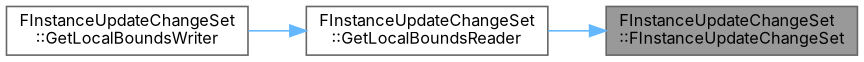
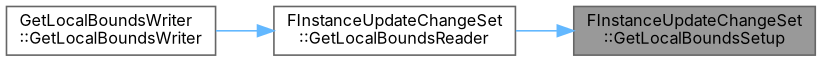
  digraph {
    fontname=Inter
    rankdir=RL
    node [color=grey40 fillcolor=white fontname=Inter fontsize=10 shape=box style=filled]
    edge [color=steelblue1 dir=back fontname=Inter fontsize=10 labelfontname=Helvetica labelfontsize=10 style=solid]
-   n1 [color=gray40 fillcolor=grey60 fontcolor=black height=0.2 label="FInstanceUpdateChangeSet\l::FInstanceUpdateChangeSet" width=0.4]
+   n1 [color=gray40 fillcolor=grey60 fontcolor=black height=0.2 label="FInstanceUpdateChangeSet\l::GetLocalBoundsSetup" width=0.4]
    n2 [height=0.2 label="FInstanceUpdateChangeSet\l::GetLocalBoundsReader" width=0.4]
-   n3 [height=0.2 label="FInstanceUpdateChangeSet\l::GetLocalBoundsWriter" width=0.4]
+   n3 [height=0.2 label="GetLocalBoundsWriter\l::GetLocalBoundsWriter" width=0.4]
    n1 -> n2
    n2 -> n3
  }
